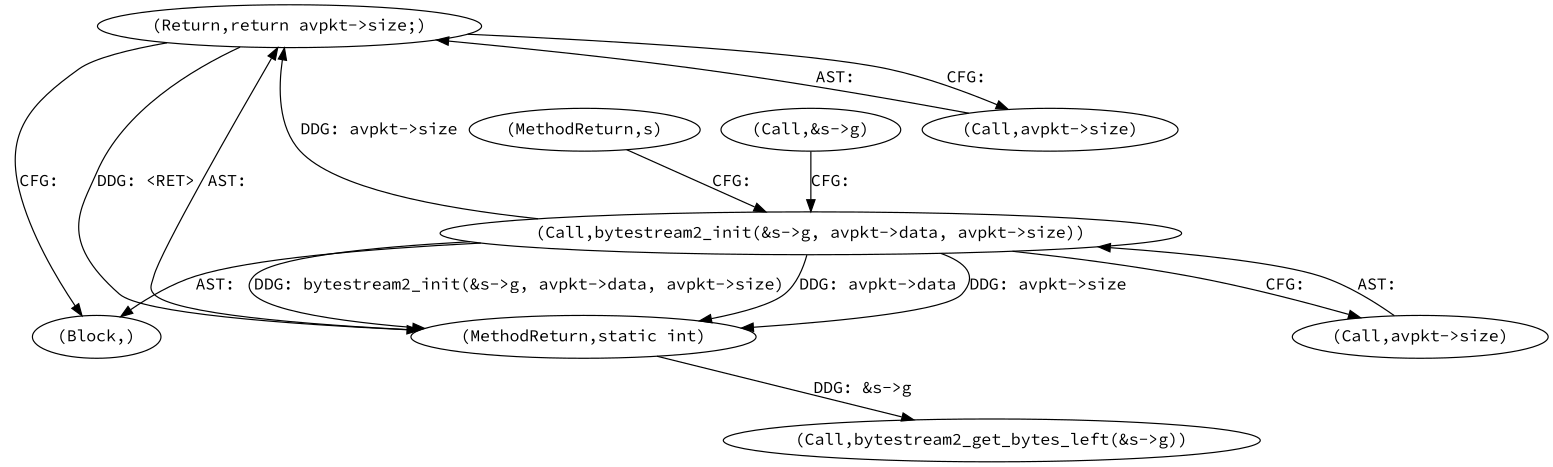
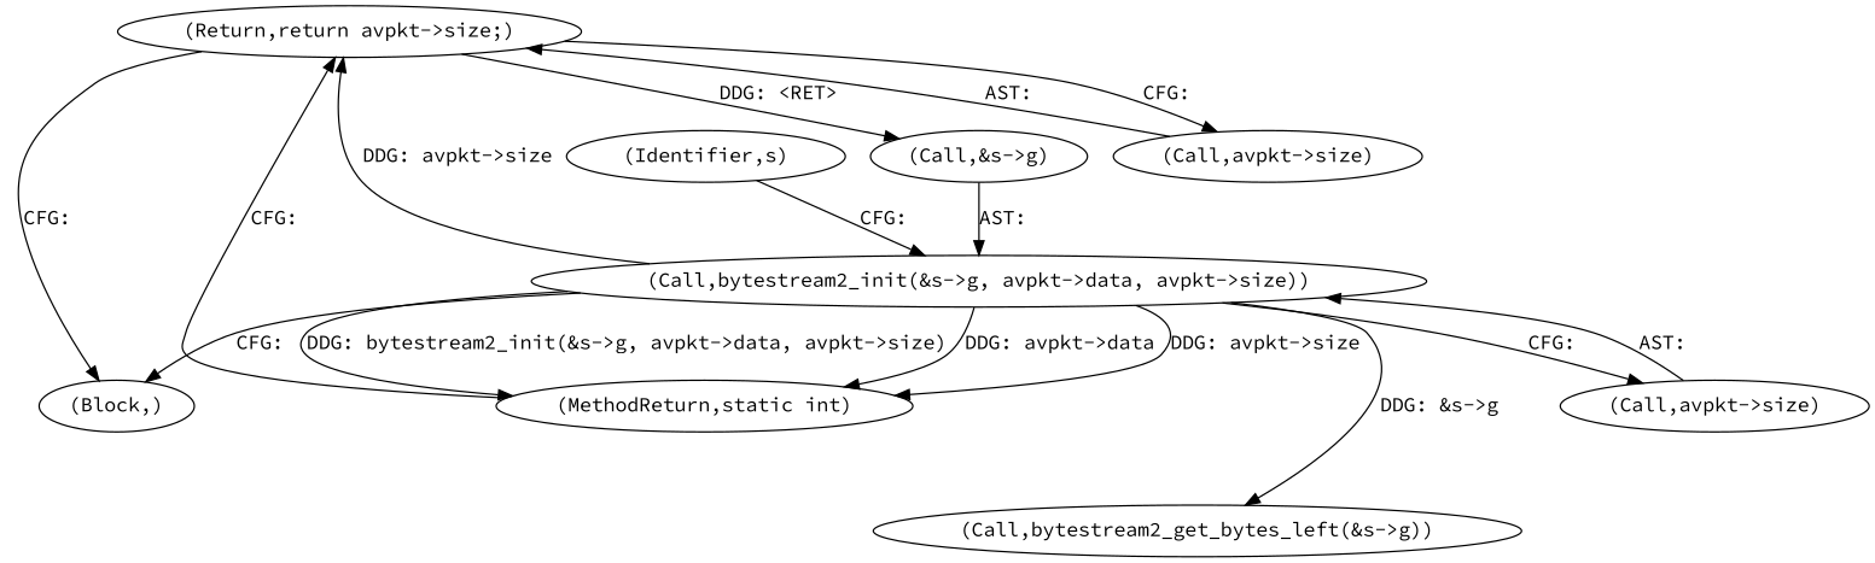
  digraph {
    fontname="Source Code Pro"
    node [fontname="Source Code Pro"]
    edge [fontname="Source Code Pro"]
    n1 [label="(Return,return avpkt->size;)"]
    n2 [label="(Block,)"]
    n3 [label="(MethodReturn,static int)"]
    n4 [label="(Call,avpkt->size)"]
    n5 [label="(Call,bytestream2_init(&s->g, avpkt->data, avpkt->size))"]
    n6 [label="(Call,avpkt->size)"]
    n7 [label="(Call,bytestream2_get_bytes_left(&s->g))"]
-   n8 [label="(MethodReturn,s)"]
+   n8 [label="(Identifier,s)"]
    n9 [label="(Call,&s->g)"]
    n1 -> n2 [label="CFG: "]
-   n1 -> n3 [label="DDG: <RET>"]
+   n1 -> n9 [label="DDG: <RET>"]
    n1 -> n4 [label="CFG: "]
-   n3 -> n1 [label="AST: "]
+   n3 -> n1 [label="CFG: "]
    n4 -> n1 [label="AST: "]
    n5 -> n1 [label="DDG: avpkt->size"]
-   n5 -> n2 [label="AST: "]
+   n5 -> n2 [label="CFG: "]
    n5 -> n3 [label="DDG: bytestream2_init(&s->g, avpkt->data, avpkt->size)"]
    n5 -> n3 [label="DDG: avpkt->data"]
    n5 -> n3 [label="DDG: avpkt->size"]
    n5 -> n6 [label="CFG: "]
-   n3 -> n7 [label="DDG: &s->g"]
+   n5 -> n7 [label="DDG: &s->g"]
    n6 -> n5 [label="AST: "]
    n8 -> n5 [label="CFG: "]
-   n9 -> n5 [label="CFG: "]
+   n9 -> n5 [label="AST: "]
  }
